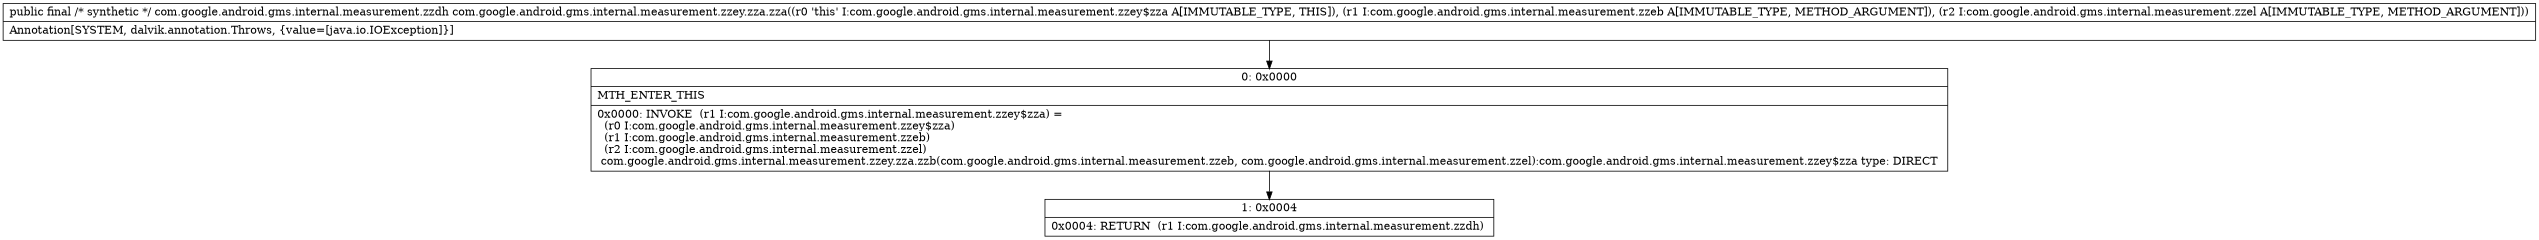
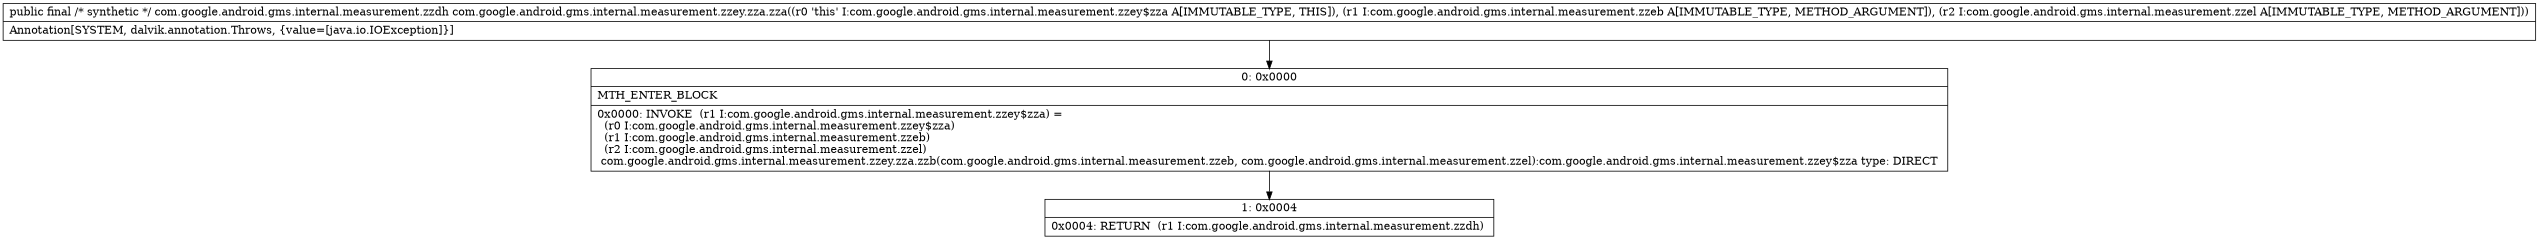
  digraph {
    node [shape=record]
-   n1 [label="{0\:\ 0x0000|MTH_ENTER_THIS\l|0x0000: INVOKE  (r1 I:com.google.android.gms.internal.measurement.zzey$zza) = \l  (r0 I:com.google.android.gms.internal.measurement.zzey$zza)\l  (r1 I:com.google.android.gms.internal.measurement.zzeb)\l  (r2 I:com.google.android.gms.internal.measurement.zzel)\l com.google.android.gms.internal.measurement.zzey.zza.zzb(com.google.android.gms.internal.measurement.zzeb, com.google.android.gms.internal.measurement.zzel):com.google.android.gms.internal.measurement.zzey$zza type: DIRECT \l}"]
+   n1 [label="{0\:\ 0x0000|MTH_ENTER_BLOCK\l|0x0000: INVOKE  (r1 I:com.google.android.gms.internal.measurement.zzey$zza) = \l  (r0 I:com.google.android.gms.internal.measurement.zzey$zza)\l  (r1 I:com.google.android.gms.internal.measurement.zzeb)\l  (r2 I:com.google.android.gms.internal.measurement.zzel)\l com.google.android.gms.internal.measurement.zzey.zza.zzb(com.google.android.gms.internal.measurement.zzeb, com.google.android.gms.internal.measurement.zzel):com.google.android.gms.internal.measurement.zzey$zza type: DIRECT \l}"]
    n2 [label="{1\:\ 0x0004|0x0004: RETURN  (r1 I:com.google.android.gms.internal.measurement.zzdh) \l}"]
    n3 [label="{public final \/* synthetic *\/ com.google.android.gms.internal.measurement.zzdh com.google.android.gms.internal.measurement.zzey.zza.zza((r0 'this' I:com.google.android.gms.internal.measurement.zzey$zza A[IMMUTABLE_TYPE, THIS]), (r1 I:com.google.android.gms.internal.measurement.zzeb A[IMMUTABLE_TYPE, METHOD_ARGUMENT]), (r2 I:com.google.android.gms.internal.measurement.zzel A[IMMUTABLE_TYPE, METHOD_ARGUMENT]))  | Annotation[SYSTEM, dalvik.annotation.Throws, \{value=[java.io.IOException]\}]\l}"]
    n1 -> n2
    n3 -> n1
  }
